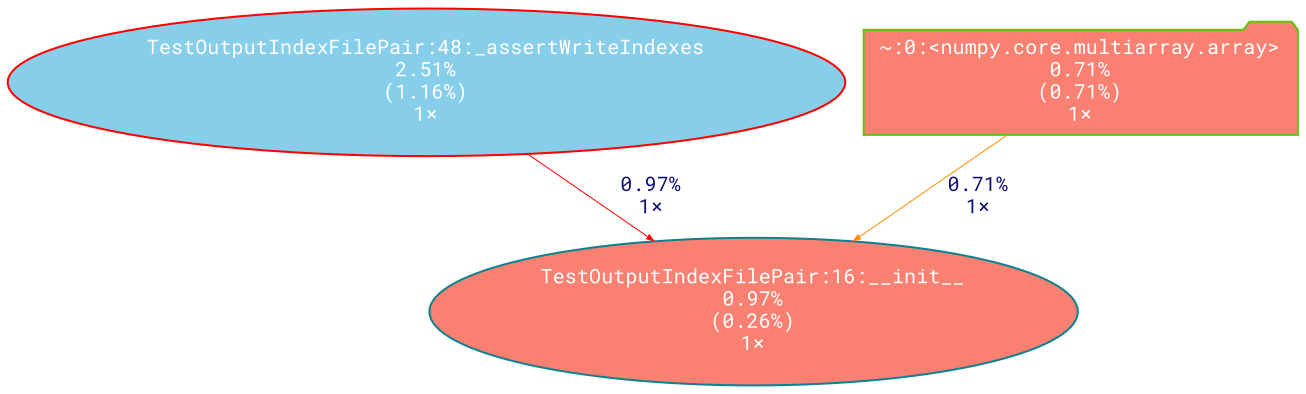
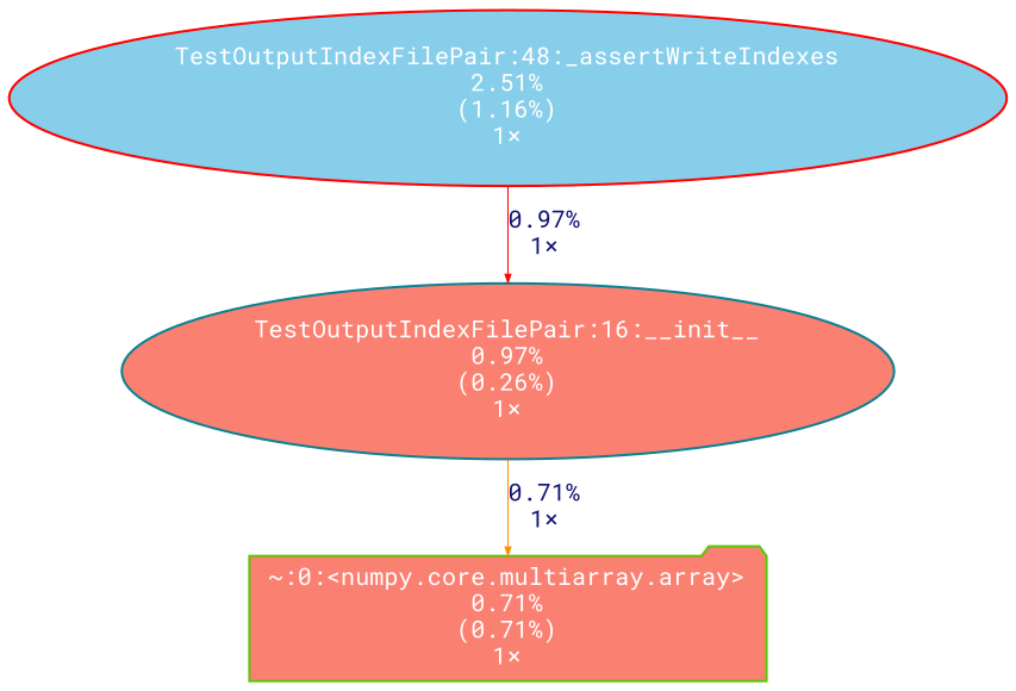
  digraph {
    fontname="Roboto Mono"
    nodesep=0.125
    ranksep=0.25
    node [fillcolor=salmon fontcolor="#ffffff" fontname="Roboto Mono" fontsize=10.00 shape=ellipse style=filled]
    edge [arrowhead=normal arrowsize=0.35 fontname="Roboto Mono" fontsize=10.00 labeldistance=0.50 penwidth=0.50 style=solid]
    n1 [color="#ff0000" fillcolor=skyblue height=0 label="TestOutputIndexFilePair:48:_assertWriteIndexes\n2.51%\n(1.16%)\n1×" width=0]
    n2 [color="#0c8190" height=0 label="TestOutputIndexFilePair:16:__init__\n0.97%\n(0.26%)\n1×" width=0]
    n3 [color="#5cc508" height=0 label="~:0:<numpy.core.multiarray.array>\n0.71%\n(0.71%)\n1×" shape=folder width=0]
    n1 -> n2 [color=red fontcolor="#0d1174" label="0.97%\n1×"]
-   n3 -> n2 [color=darkorange fontcolor="#0d1074" label="0.71%\n1×"]
+   n2 -> n3 [color=darkorange fontcolor="#0d1074" label="0.71%\n1×"]
  }
